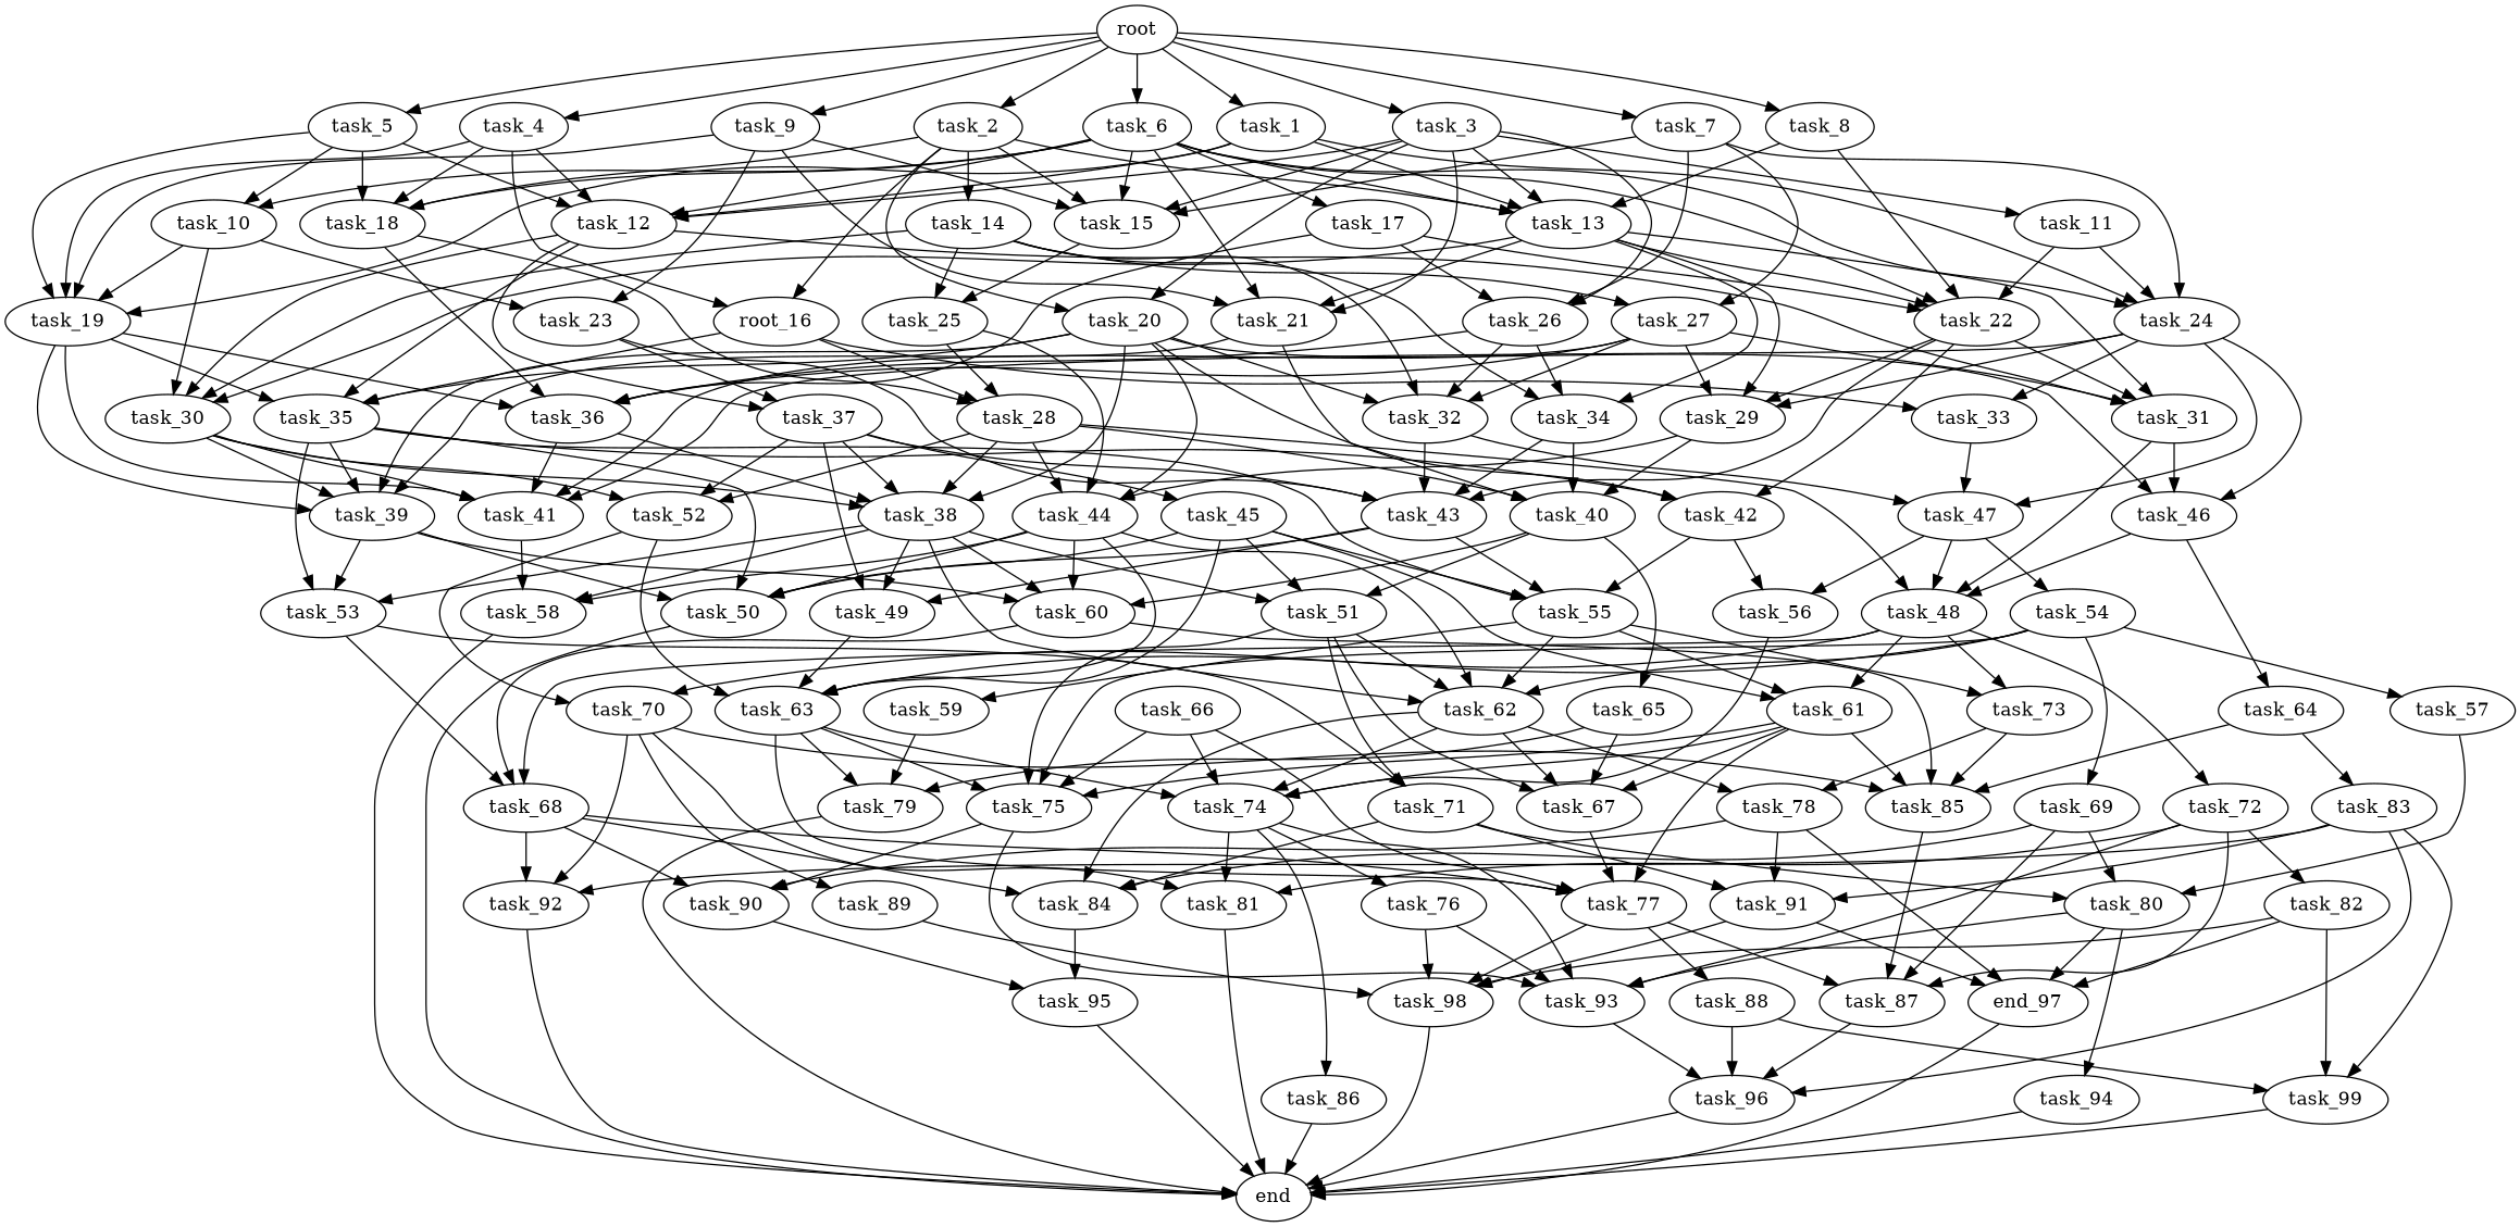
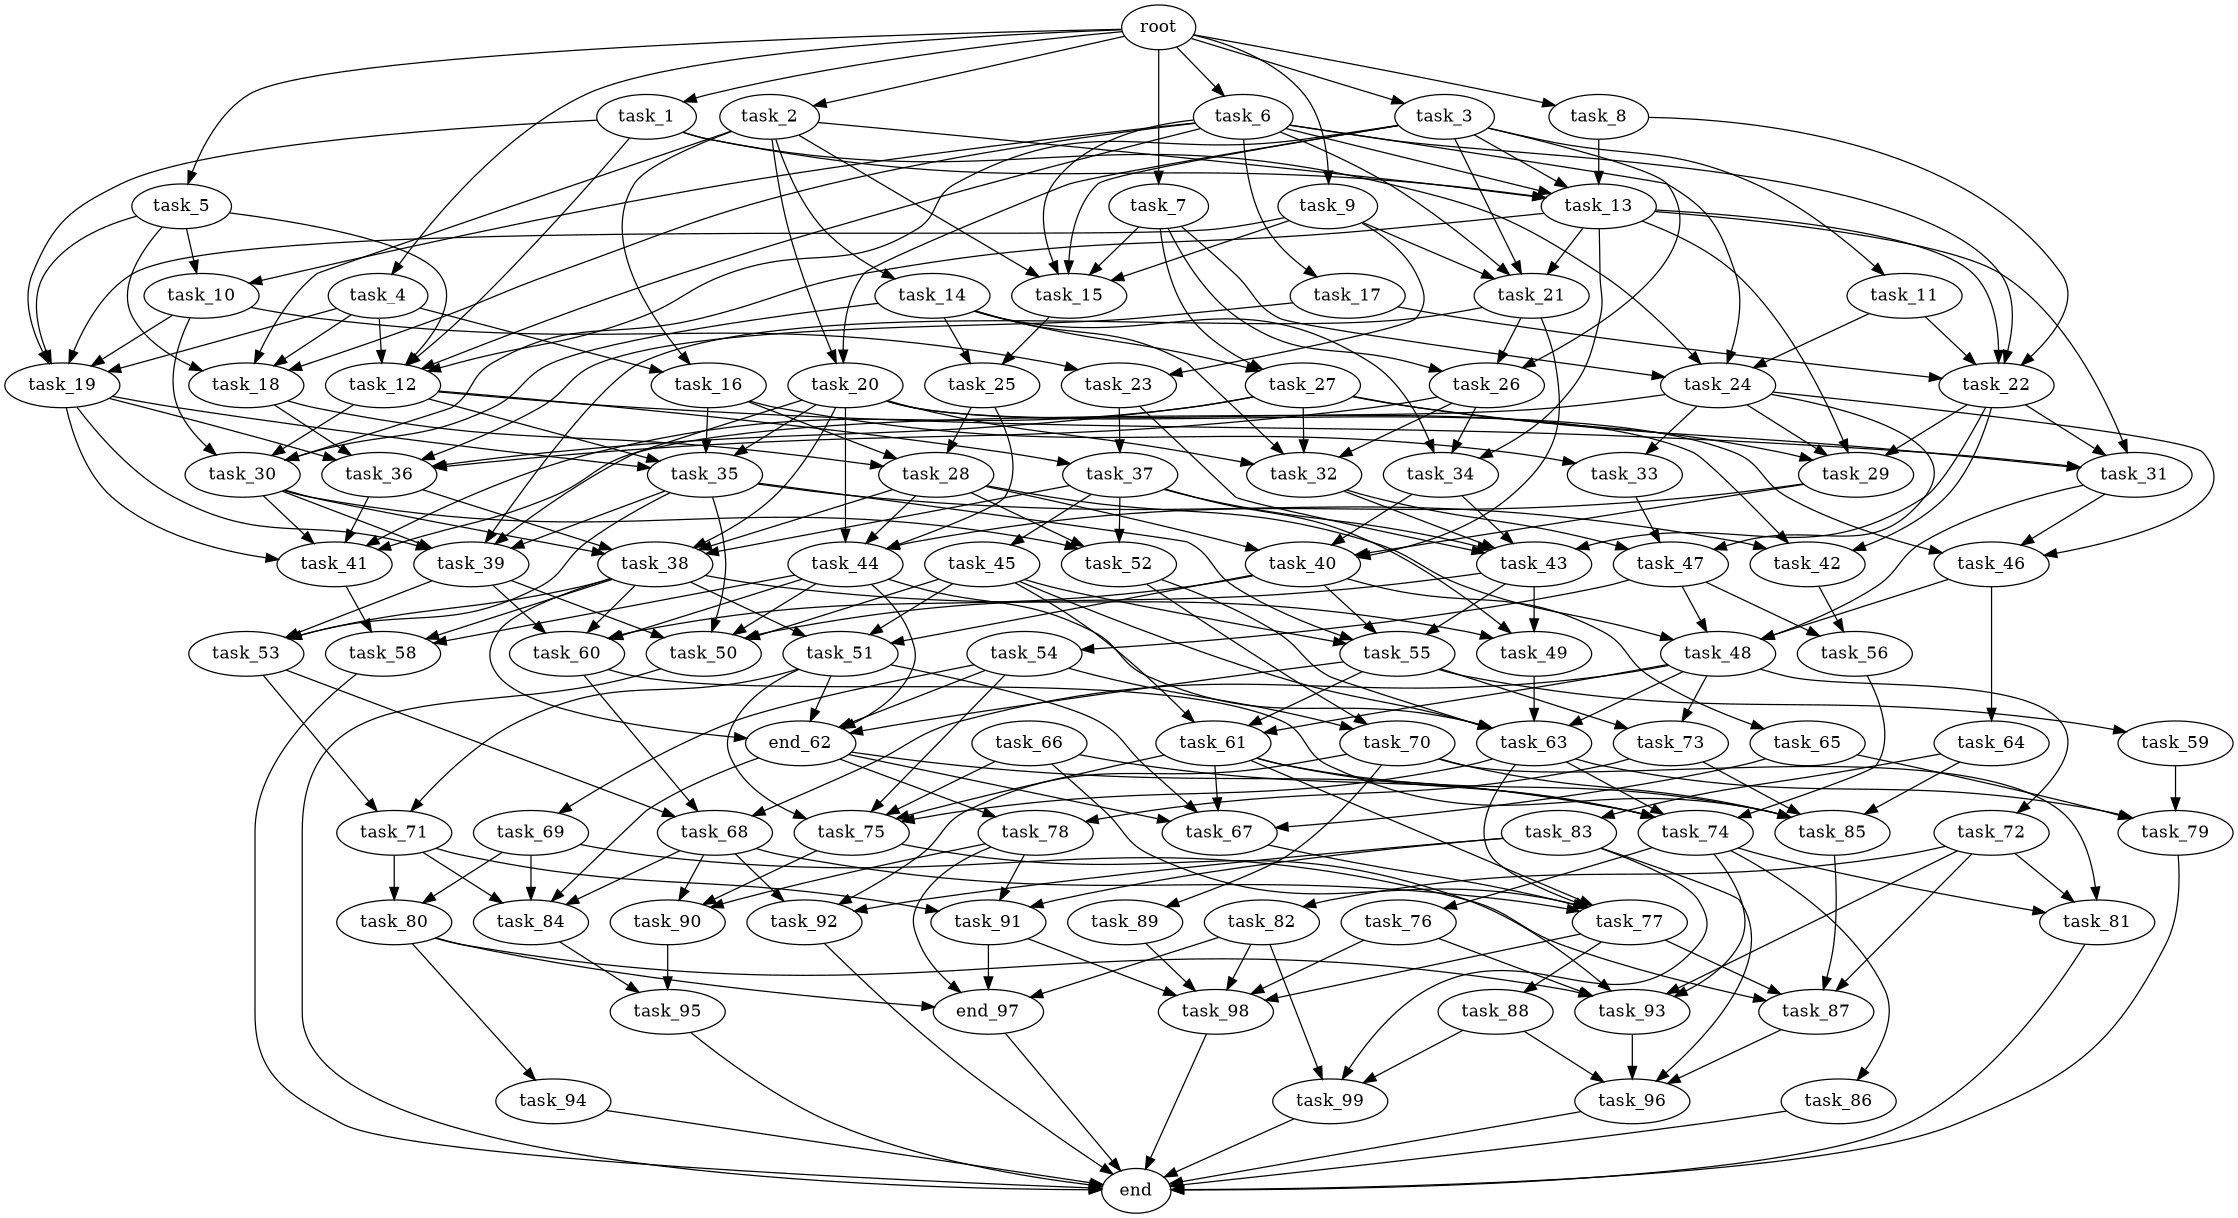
  digraph {
    task_75
    task_93
    task_90
    task_96
    task_95
    task_92
    end
    task_19
    task_36
    task_39
    task_35
    task_41
    task_38
    task_60
    task_50
    task_53
    task_42
    task_55
    task_58
    task_68
    task_84
    task_77
    task_88
    task_98
    task_87
    task_71
    task_80
    task_91
    n29 [label=end_97]
    task_94
    task_85
    task_73
    task_78
    task_31
    task_48
    task_46
    task_63
    task_61
    task_72
    task_64
    task_10
    task_23
    task_30
    task_37
    task_43
    task_52
    task_49
    task_79
    task_74
    task_99
    task_12
    task_45
    task_70
    task_51
-   task_62
+   task_62 [label=end_62]
    task_67
    task_81
    task_86
    task_76
    task_82
    task_56
    task_59
    root
    task_7
    task_2
    task_5
    task_8
    task_9
    task_1
    task_6
    task_4
    task_3
    task_27
    task_26
    task_15
    task_24
-   task_16 [label=root_16]
+   task_16
    task_13
    task_20
    task_14
    task_18
    task_22
    task_21
    task_17
    task_11
    task_29
    task_44
    task_40
    task_32
    task_47
    task_54
    task_25
    task_28
    task_33
    task_89
    task_34
    task_65
    task_69
-   task_57
    task_83
    task_66
    task_75 -> task_93
    task_75 -> task_90
    task_93 -> task_96
    task_90 -> task_95
    task_96 -> end
    task_95 -> end
    task_92 -> end
    task_19 -> task_36
    task_19 -> task_39
    task_19 -> task_35
    task_19 -> task_41
    task_36 -> task_41
    task_36 -> task_38
    task_39 -> task_60
    task_39 -> task_50
    task_39 -> task_53
    task_35 -> task_39
    task_35 -> task_50
    task_35 -> task_53
    task_35 -> task_42
    task_35 -> task_55
    task_41 -> task_58
    task_38 -> task_60
    task_38 -> task_53
    task_38 -> task_58
    task_38 -> task_49
    task_38 -> task_51
    task_38 -> task_62
    task_60 -> task_68
    task_60 -> task_85
    task_50 -> end
    task_53 -> task_68
    task_53 -> task_71
-   task_42 -> task_55
+   task_40 -> task_55
    task_42 -> task_56
    task_55 -> task_73
    task_55 -> task_61
    task_55 -> task_62
    task_55 -> task_59
    task_58 -> end
    task_68 -> task_90
    task_68 -> task_92
    task_68 -> task_84
    task_68 -> task_77
    task_84 -> task_95
    task_77 -> task_88
    task_77 -> task_98
    task_77 -> task_87
    task_88 -> task_96
    task_88 -> task_99
    task_98 -> end
    task_87 -> task_96
    task_71 -> task_84
    task_71 -> task_80
    task_71 -> task_91
    task_80 -> task_93
    task_80 -> n29
    task_80 -> task_94
    task_91 -> task_98
    task_91 -> n29
    n29 -> end
    task_94 -> end
    task_85 -> task_87
    task_73 -> task_85
    task_73 -> task_78
    task_78 -> task_90
    task_78 -> task_91
    task_78 -> n29
    task_31 -> task_48
    task_31 -> task_46
    task_48 -> task_68
    task_48 -> task_73
    task_48 -> task_63
    task_48 -> task_61
    task_48 -> task_72
    task_46 -> task_48
    task_46 -> task_64
    task_63 -> task_75
    task_63 -> task_77
    task_63 -> task_79
    task_63 -> task_74
    task_61 -> task_75
    task_61 -> task_77
    task_61 -> task_85
    task_61 -> task_74
    task_61 -> task_67
    task_72 -> task_93
    task_72 -> task_87
    task_72 -> task_81
    task_72 -> task_82
    task_64 -> task_85
    task_64 -> task_83
    task_10 -> task_19
    task_10 -> task_23
    task_10 -> task_30
    task_23 -> task_37
    task_23 -> task_43
    task_30 -> task_39
    task_30 -> task_41
    task_30 -> task_38
    task_30 -> task_52
    task_37 -> task_38
    task_37 -> task_43
    task_37 -> task_52
    task_37 -> task_49
    task_37 -> task_45
    task_43 -> task_50
    task_43 -> task_55
    task_43 -> task_49
    task_52 -> task_63
    task_52 -> task_70
    task_49 -> task_63
    task_79 -> end
    task_74 -> task_93
    task_74 -> task_81
    task_74 -> task_86
    task_74 -> task_76
    task_99 -> end
    task_12 -> task_35
    task_12 -> task_31
    task_12 -> task_30
    task_12 -> task_37
    task_45 -> task_50
    task_45 -> task_55
    task_45 -> task_63
    task_45 -> task_61
    task_45 -> task_51
    task_70 -> task_92
    task_70 -> task_85
    task_70 -> task_81
    task_70 -> task_89
    task_51 -> task_75
    task_51 -> task_71
    task_51 -> task_62
    task_51 -> task_67
    task_62 -> task_84
    task_62 -> task_78
    task_62 -> task_74
    task_62 -> task_67
    task_67 -> task_77
    task_81 -> end
    task_86 -> end
    task_76 -> task_93
    task_76 -> task_98
    task_82 -> task_98
    task_82 -> n29
    task_82 -> task_99
    task_56 -> task_74
    task_59 -> task_79
    root -> task_7
    root -> task_2
    root -> task_5
    root -> task_8
    root -> task_9
    root -> task_1
    root -> task_6
    root -> task_4
    root -> task_3
    task_7 -> task_27
    task_7 -> task_26
    task_7 -> task_15
    task_7 -> task_24
    task_2 -> task_15
    task_2 -> task_16
    task_2 -> task_13
    task_2 -> task_20
    task_2 -> task_14
    task_2 -> task_18
    task_5 -> task_19
    task_5 -> task_10
    task_5 -> task_12
    task_5 -> task_18
    task_8 -> task_13
    task_8 -> task_22
    task_9 -> task_19
    task_9 -> task_23
    task_9 -> task_15
    task_9 -> task_21
    task_1 -> task_19
    task_1 -> task_12
    task_1 -> task_24
    task_1 -> task_13
    task_6 -> task_10
    task_6 -> task_12
    task_6 -> task_15
    task_6 -> task_24
    task_6 -> task_13
    task_6 -> task_18
    task_6 -> task_22
    task_6 -> task_21
    task_6 -> task_17
    task_4 -> task_19
    task_4 -> task_12
    task_4 -> task_16
    task_4 -> task_18
    task_3 -> task_12
    task_3 -> task_26
    task_3 -> task_15
    task_3 -> task_13
    task_3 -> task_20
    task_3 -> task_21
    task_3 -> task_11
    task_27 -> task_36
    task_27 -> task_41
    task_27 -> task_31
    task_27 -> task_29
    task_27 -> task_32
    task_26 -> task_36
    task_26 -> task_32
    task_26 -> task_34
    task_15 -> task_25
    task_24 -> task_41
    task_24 -> task_46
    task_24 -> task_29
    task_24 -> task_47
    task_24 -> task_33
    task_16 -> task_35
    task_16 -> task_28
    task_16 -> task_33
    task_13 -> task_31
    task_13 -> task_30
    task_13 -> task_22
    task_13 -> task_21
    task_13 -> task_29
    task_13 -> task_34
    task_20 -> task_39
    task_20 -> task_35
    task_20 -> task_38
    task_20 -> task_42
    task_20 -> task_46
    task_20 -> task_44
    task_20 -> task_32
    task_14 -> task_30
    task_14 -> task_27
    task_14 -> task_32
    task_14 -> task_25
    task_14 -> task_34
    task_18 -> task_36
    task_18 -> task_28
    task_22 -> task_42
    task_22 -> task_31
    task_22 -> task_43
    task_22 -> task_29
    task_21 -> task_39
    task_21 -> task_40
    task_17 -> task_36
-   task_17 -> task_26
+   task_21 -> task_26
    task_17 -> task_22
    task_11 -> task_24
    task_11 -> task_22
    task_29 -> task_44
    task_29 -> task_40
    task_44 -> task_60
    task_44 -> task_50
    task_44 -> task_58
    task_44 -> task_63
    task_44 -> task_62
    task_40 -> task_60
    task_40 -> task_51
    task_40 -> task_65
    task_32 -> task_43
    task_32 -> task_47
    task_47 -> task_48
    task_47 -> task_56
    task_47 -> task_54
    task_54 -> task_75
    task_54 -> task_70
    task_54 -> task_62
    task_54 -> task_69
-   task_54 -> task_57
    task_25 -> task_44
    task_25 -> task_28
    task_28 -> task_38
    task_28 -> task_48
    task_28 -> task_52
    task_28 -> task_44
    task_28 -> task_40
    task_33 -> task_47
    task_89 -> task_98
    task_34 -> task_43
    task_34 -> task_40
    task_65 -> task_79
    task_65 -> task_67
    task_69 -> task_84
    task_69 -> task_87
    task_69 -> task_80
-   task_57 -> task_80
    task_83 -> task_96
    task_83 -> task_92
    task_83 -> task_91
    task_83 -> task_99
    task_66 -> task_75
    task_66 -> task_77
    task_66 -> task_74
  }
